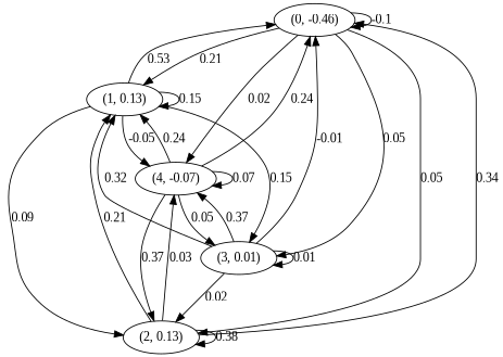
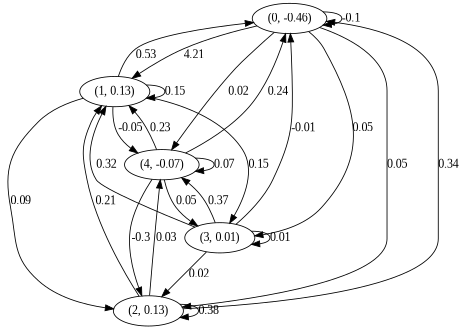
  digraph {
    fontname="Liberation Serif"
    node [fontname="Liberation Serif"]
    edge [fontname="Liberation Serif"]
    n1 [label="(0, -0.46)"]
    n2 [label="(1, 0.13)"]
    n3 [label="(2, 0.13)"]
    n4 [label="(3, 0.01)"]
    n5 [label="(4, -0.07)"]
    n1 -> n1 [label=-0.1]
-   n1 -> n2 [label=0.21]
+   n1 -> n2 [label=4.21]
    n1 -> n3 [label=0.05]
    n1 -> n4 [label=0.05]
    n1 -> n5 [label=0.02]
    n2 -> n1 [label=0.53]
    n2 -> n2 [label=0.15]
    n2 -> n3 [label=0.09]
    n2 -> n4 [label=0.15]
    n2 -> n5 [label=-0.05]
    n3 -> n1 [label=0.34]
    n3 -> n2 [label=0.21]
    n3 -> n3 [label=0.38]
    n3 -> n5 [label=0.03]
    n4 -> n1 [label=-0.01]
    n4 -> n2 [label=0.32]
    n4 -> n3 [label=0.02]
    n4 -> n4 [label=0.01]
    n4 -> n5 [label=0.37]
    n5 -> n1 [label=0.24]
-   n5 -> n2 [label=0.24]
-   n5 -> n3 [label=0.37]
+   n5 -> n2 [label=0.23]
+   n5 -> n3 [label=-0.3]
    n5 -> n4 [label=0.05]
    n5 -> n5 [label=0.07]
  }
